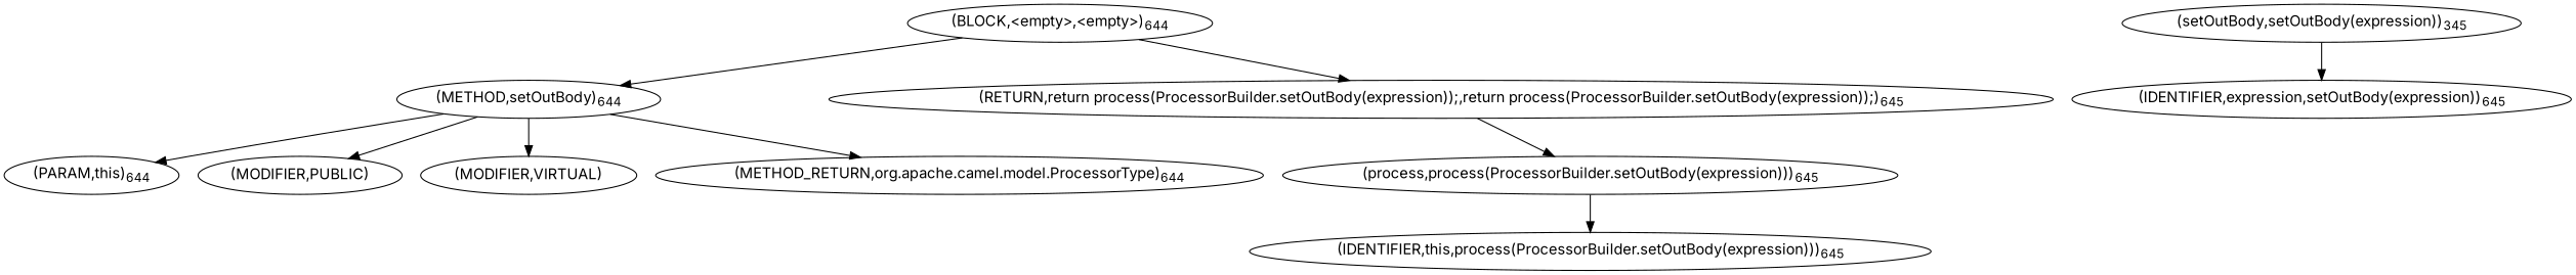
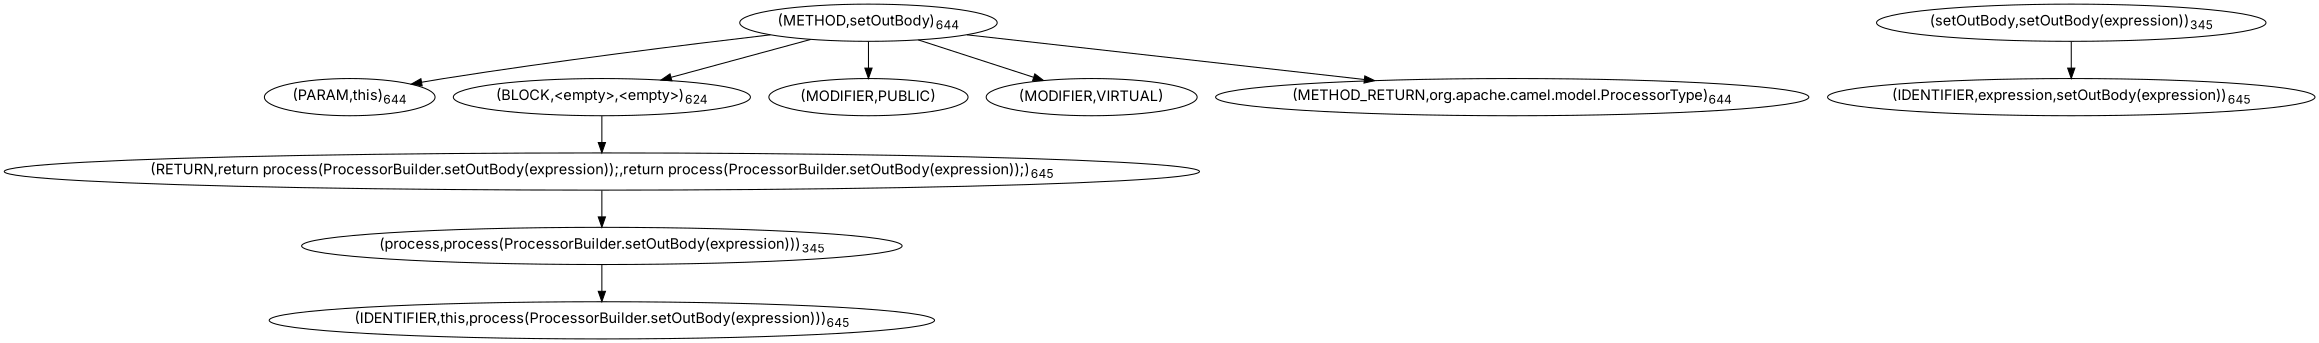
  digraph {
    fontname=Inter
    node [fontname=Inter]
    edge [fontname=Inter]
    n1 [label=<(METHOD,setOutBody)<SUB>644</SUB>>]
    n2 [label=<(PARAM,this)<SUB>644</SUB>>]
-   n3 [label=<(BLOCK,&lt;empty&gt;,&lt;empty&gt;)<SUB>644</SUB>>]
+   n3 [label=<(BLOCK,&lt;empty&gt;,&lt;empty&gt;)<SUB>624</SUB>>]
    n4 [label=<(MODIFIER,PUBLIC)>]
    n5 [label=<(MODIFIER,VIRTUAL)>]
    n6 [label=<(METHOD_RETURN,org.apache.camel.model.ProcessorType)<SUB>644</SUB>>]
    n7 [label=<(RETURN,return process(ProcessorBuilder.setOutBody(expression));,return process(ProcessorBuilder.setOutBody(expression));)<SUB>645</SUB>>]
-   n8 [label=<(process,process(ProcessorBuilder.setOutBody(expression)))<SUB>645</SUB>>]
+   n8 [label=<(process,process(ProcessorBuilder.setOutBody(expression)))<SUB>345</SUB>>]
    n9 [label=<(IDENTIFIER,this,process(ProcessorBuilder.setOutBody(expression)))<SUB>645</SUB>>]
    n10 [label=<(setOutBody,setOutBody(expression))<SUB>345</SUB>>]
    n11 [label=<(IDENTIFIER,expression,setOutBody(expression))<SUB>645</SUB>>]
    n1 -> n2
-   n3 -> n1
+   n1 -> n3
    n1 -> n4
    n1 -> n5
    n1 -> n6
    n3 -> n7
    n7 -> n8
    n8 -> n9
    n10 -> n11
  }
